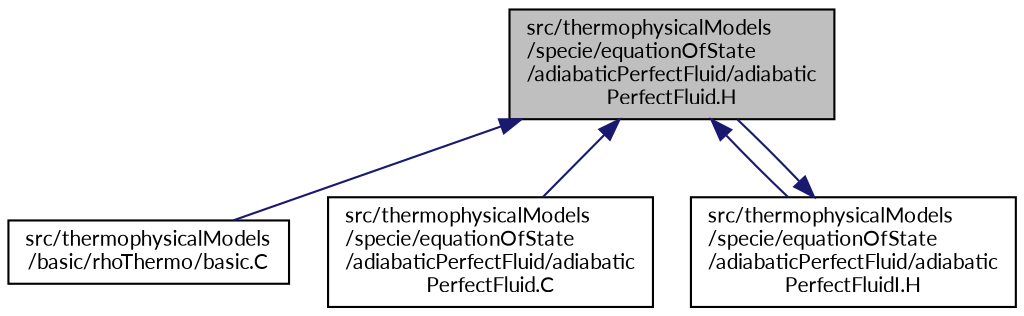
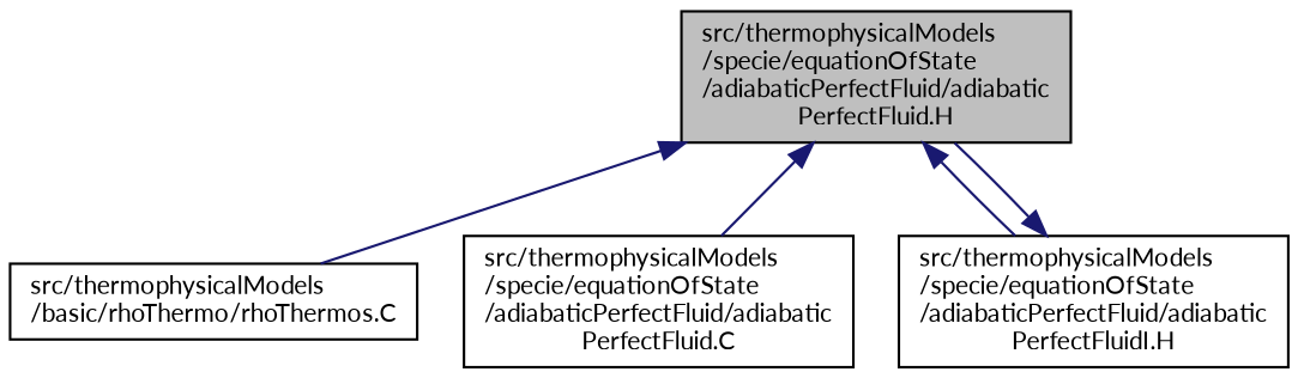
  digraph {
    fontname=Lato
    node [color=black fontname=Lato fontsize=10 shape=record]
    edge [color=midnightblue dir=back fontname=Lato fontsize=10 labelfontname=Helvetica labelfontsize=10 style=solid]
    n1 [fillcolor=grey75 fontcolor=black height=0.2 label="src/thermophysicalModels\l/specie/equationOfState\l/adiabaticPerfectFluid/adiabatic\lPerfectFluid.H" style=filled width=0.4]
-   n2 [height=0.2 label="src/thermophysicalModels\l/basic/rhoThermo/basic.C" width=0.4]
+   n2 [height=0.2 label="src/thermophysicalModels\l/basic/rhoThermo/rhoThermos.C" width=0.4]
    n3 [height=0.2 label="src/thermophysicalModels\l/specie/equationOfState\l/adiabaticPerfectFluid/adiabatic\lPerfectFluid.C" width=0.4]
    n4 [height=0.2 label="src/thermophysicalModels\l/specie/equationOfState\l/adiabaticPerfectFluid/adiabatic\lPerfectFluidI.H" width=0.4]
    n1 -> n2
    n1 -> n3
    n1 -> n4
    n4 -> n1
  }
